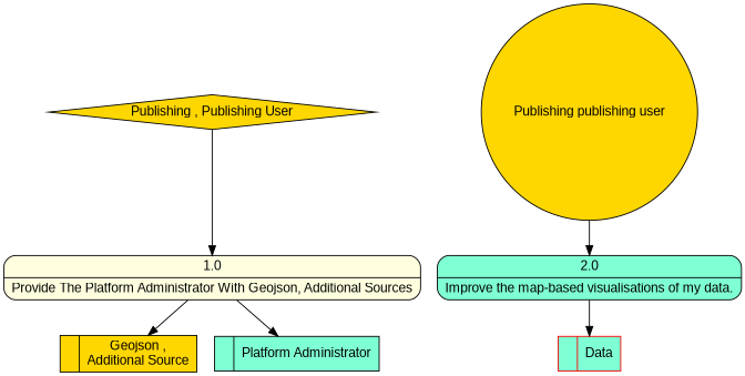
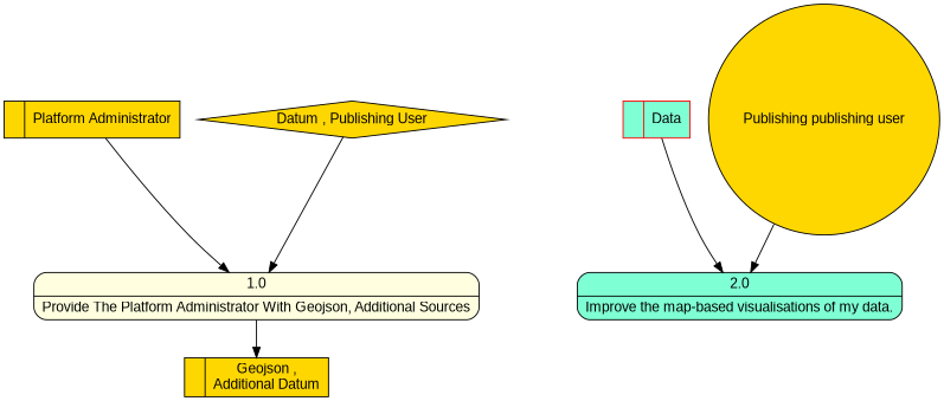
  digraph {
    fontname="Liberation Sans"
    node [fillcolor=gold fontname="Liberation Sans" shape=record style=filled]
    edge [fontname="Liberation Sans"]
-   n1 [label="<f0>  |<f1> Geojson ,\nAdditional Source "]
-   n2 [fillcolor=aquamarine label="<f0>  |<f1> Platform Administrator "]
-   n3 [label="Publishing , Publishing User" shape=diamond]
+   n1 [label="<f0>  |<f1> Geojson ,\nAdditional Datum "]
+   n2 [label="<f0>  |<f1> Platform Administrator "]
+   n3 [label="Datum , Publishing User" shape=diamond]
    n4 [fillcolor=lightyellow label="{<f0> 1.0|<f1> Provide The Platform Administrator With Geojson, Additional Sources }" shape=Mrecord]
    n5 [fillcolor=aquamarine label="{<f0> 2.0|<f1> Improve the map-based visualisations of my data. }" shape=Mrecord]
    n6 [color=red fillcolor=aquamarine label="<f0>  |<f1> Data "]
    n7 [label="Publishing publishing user" shape=circle]
    n3 -> n4
    n4 -> n1
-   n4 -> n2
-   n5 -> n6
+   n2 -> n4
+   n6 -> n5
    n7 -> n5
  }
